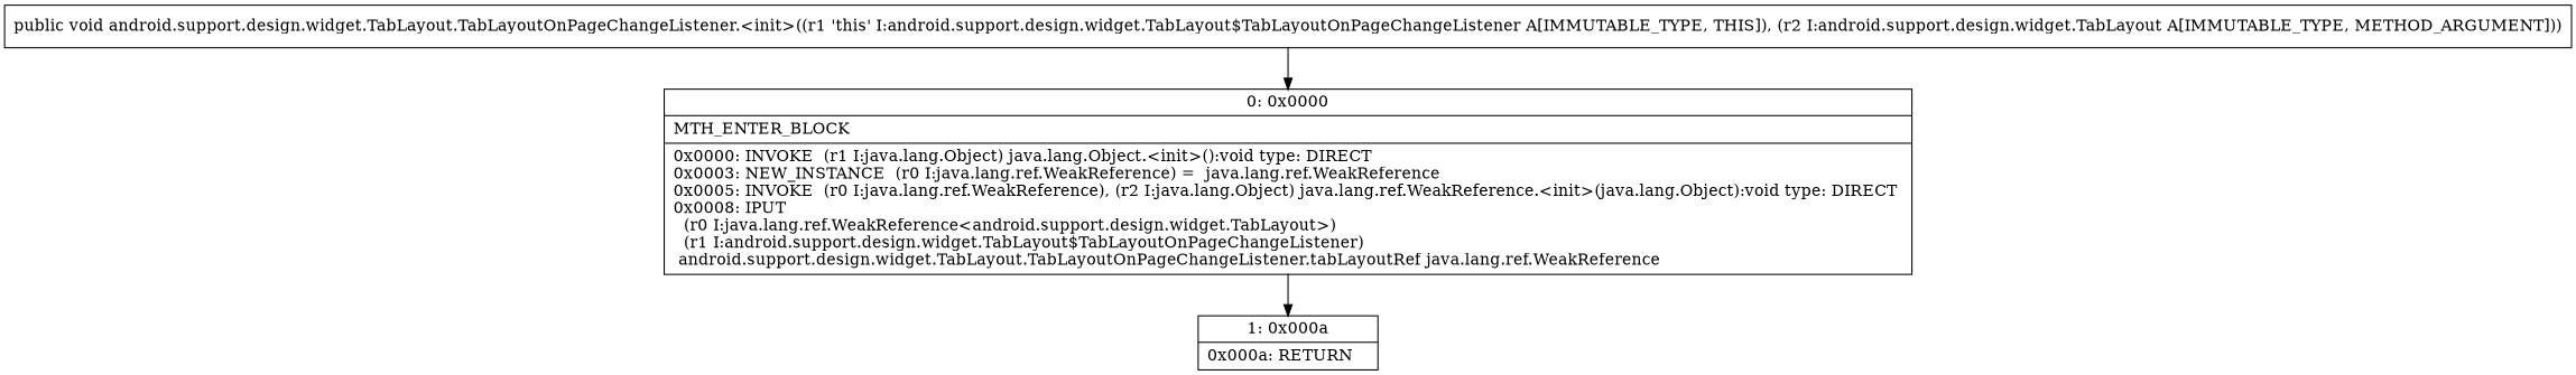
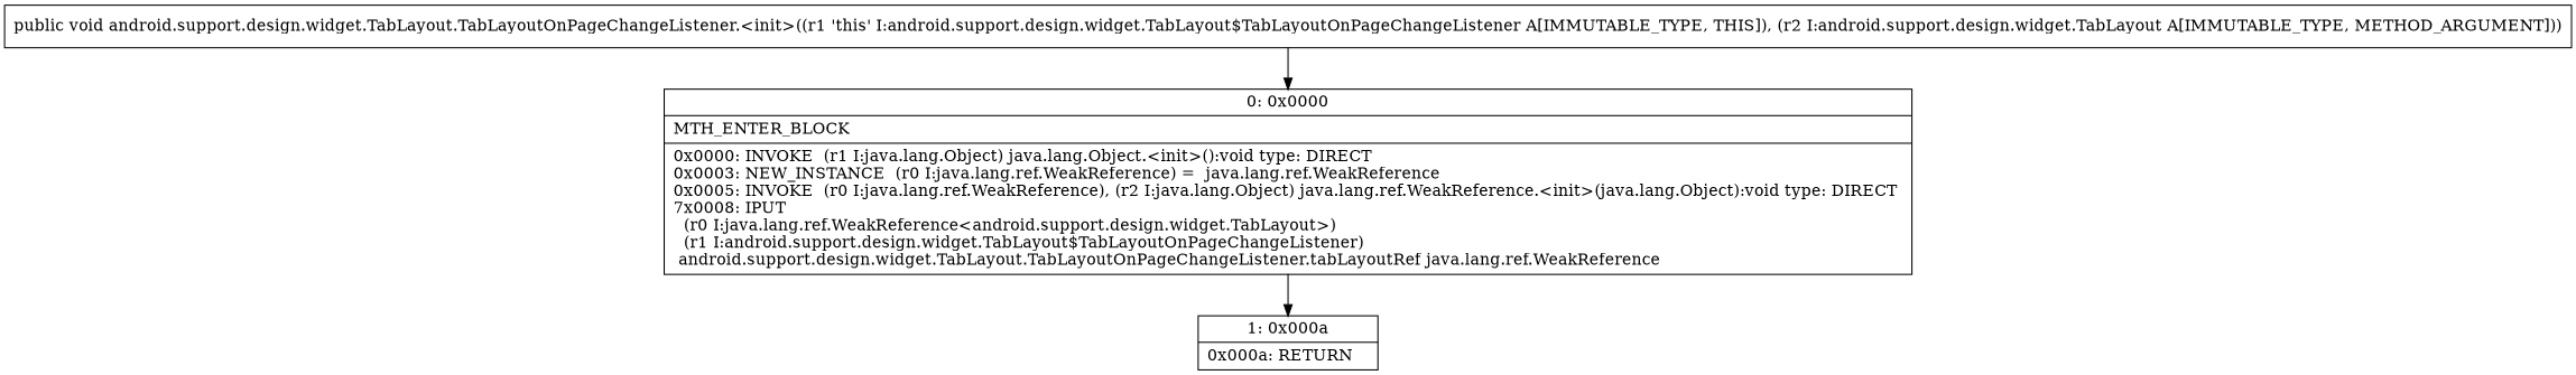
  digraph {
    node [shape=record]
-   n1 [label="{0\:\ 0x0000|MTH_ENTER_BLOCK\l|0x0000: INVOKE  (r1 I:java.lang.Object) java.lang.Object.\<init\>():void type: DIRECT \l0x0003: NEW_INSTANCE  (r0 I:java.lang.ref.WeakReference) =  java.lang.ref.WeakReference \l0x0005: INVOKE  (r0 I:java.lang.ref.WeakReference), (r2 I:java.lang.Object) java.lang.ref.WeakReference.\<init\>(java.lang.Object):void type: DIRECT \l0x0008: IPUT  \l  (r0 I:java.lang.ref.WeakReference\<android.support.design.widget.TabLayout\>)\l  (r1 I:android.support.design.widget.TabLayout$TabLayoutOnPageChangeListener)\l android.support.design.widget.TabLayout.TabLayoutOnPageChangeListener.tabLayoutRef java.lang.ref.WeakReference \l}"]
+   n1 [label="{0\:\ 0x0000|MTH_ENTER_BLOCK\l|0x0000: INVOKE  (r1 I:java.lang.Object) java.lang.Object.\<init\>():void type: DIRECT \l0x0003: NEW_INSTANCE  (r0 I:java.lang.ref.WeakReference) =  java.lang.ref.WeakReference \l0x0005: INVOKE  (r0 I:java.lang.ref.WeakReference), (r2 I:java.lang.Object) java.lang.ref.WeakReference.\<init\>(java.lang.Object):void type: DIRECT \l7x0008: IPUT  \l  (r0 I:java.lang.ref.WeakReference\<android.support.design.widget.TabLayout\>)\l  (r1 I:android.support.design.widget.TabLayout$TabLayoutOnPageChangeListener)\l android.support.design.widget.TabLayout.TabLayoutOnPageChangeListener.tabLayoutRef java.lang.ref.WeakReference \l}"]
    n2 [label="{1\:\ 0x000a|0x000a: RETURN   \l}"]
    n3 [label="{public void android.support.design.widget.TabLayout.TabLayoutOnPageChangeListener.\<init\>((r1 'this' I:android.support.design.widget.TabLayout$TabLayoutOnPageChangeListener A[IMMUTABLE_TYPE, THIS]), (r2 I:android.support.design.widget.TabLayout A[IMMUTABLE_TYPE, METHOD_ARGUMENT])) }"]
    n1 -> n2
    n3 -> n1
  }
